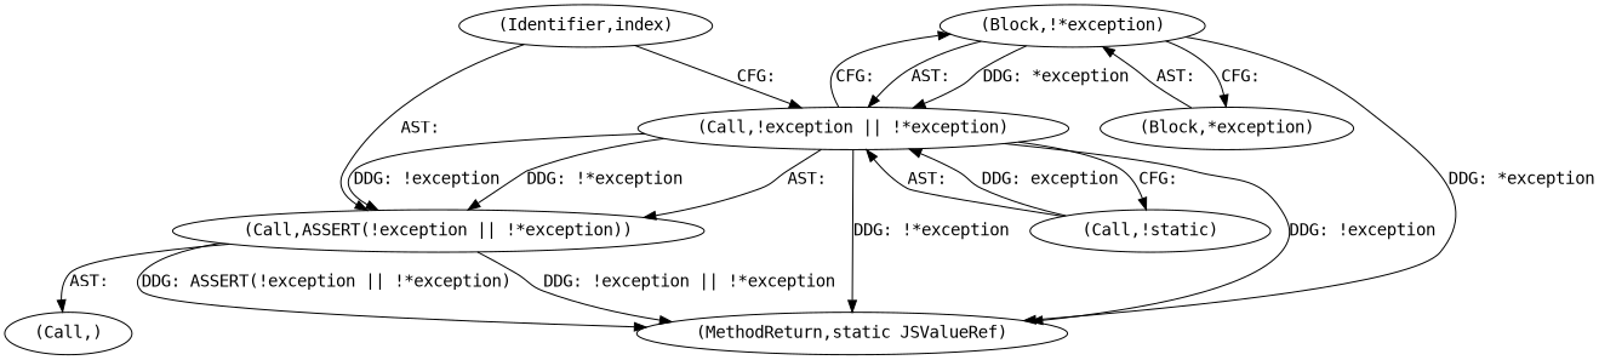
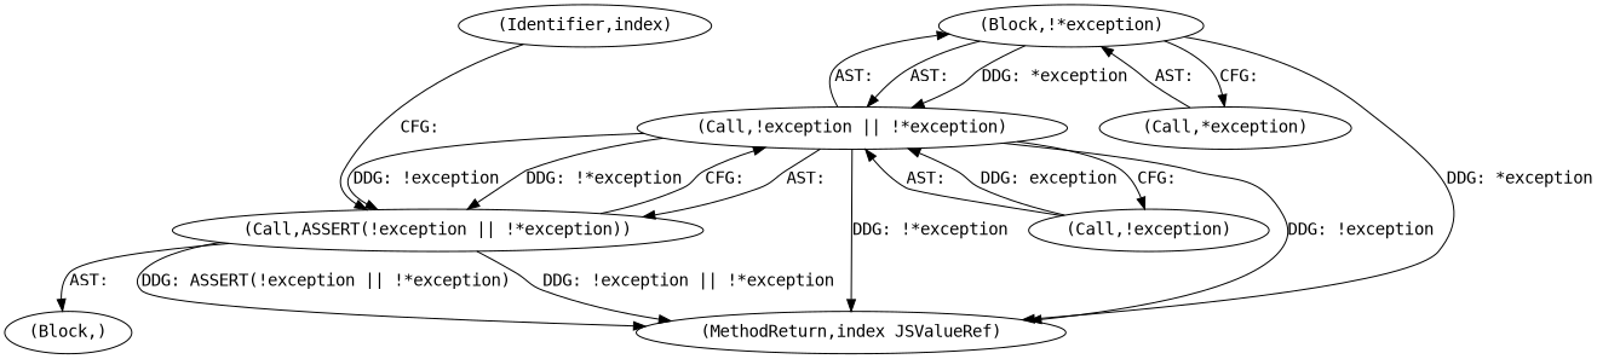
  digraph {
    fontname="DejaVu Sans Mono"
    node [fontname="DejaVu Sans Mono"]
    edge [fontname="DejaVu Sans Mono"]
    n1 [label="(Block,!*exception)"]
    n2 [label="(Call,!exception || !*exception)"]
-   n3 [label="(MethodReturn,static JSValueRef)"]
-   n4 [label="(Block,*exception)"]
+   n3 [label="(MethodReturn,index JSValueRef)"]
+   n4 [label="(Call,*exception)"]
    n5 [label="(Call,ASSERT(!exception || !*exception))"]
-   n6 [label="(Call,!static)"]
-   n7 [label="(Call,)"]
+   n6 [label="(Call,!exception)"]
+   n7 [label="(Block,)"]
    n8 [label="(Identifier,index)"]
    n1 -> n2 [label="AST: "]
    n1 -> n2 [label="DDG: *exception"]
    n1 -> n3 [label="DDG: *exception"]
    n1 -> n4 [label="CFG: "]
-   n2 -> n1 [label="CFG: "]
+   n2 -> n1 [label="AST: "]
    n2 -> n3 [label="DDG: !*exception"]
    n2 -> n3 [label="DDG: !exception"]
    n2 -> n5 [label="AST: "]
    n2 -> n5 [label="DDG: !exception"]
    n2 -> n5 [label="DDG: !*exception"]
    n2 -> n6 [label="CFG: "]
    n4 -> n1 [label="AST: "]
-   n8 -> n2 [label="CFG: "]
+   n5 -> n2 [label="CFG: "]
    n5 -> n3 [label="DDG: !exception || !*exception"]
    n5 -> n3 [label="DDG: ASSERT(!exception || !*exception)"]
    n5 -> n7 [label="AST: "]
    n6 -> n2 [label="AST: "]
    n6 -> n2 [label="DDG: exception"]
-   n8 -> n5 [label="AST: "]
+   n8 -> n5 [label="CFG: "]
  }
